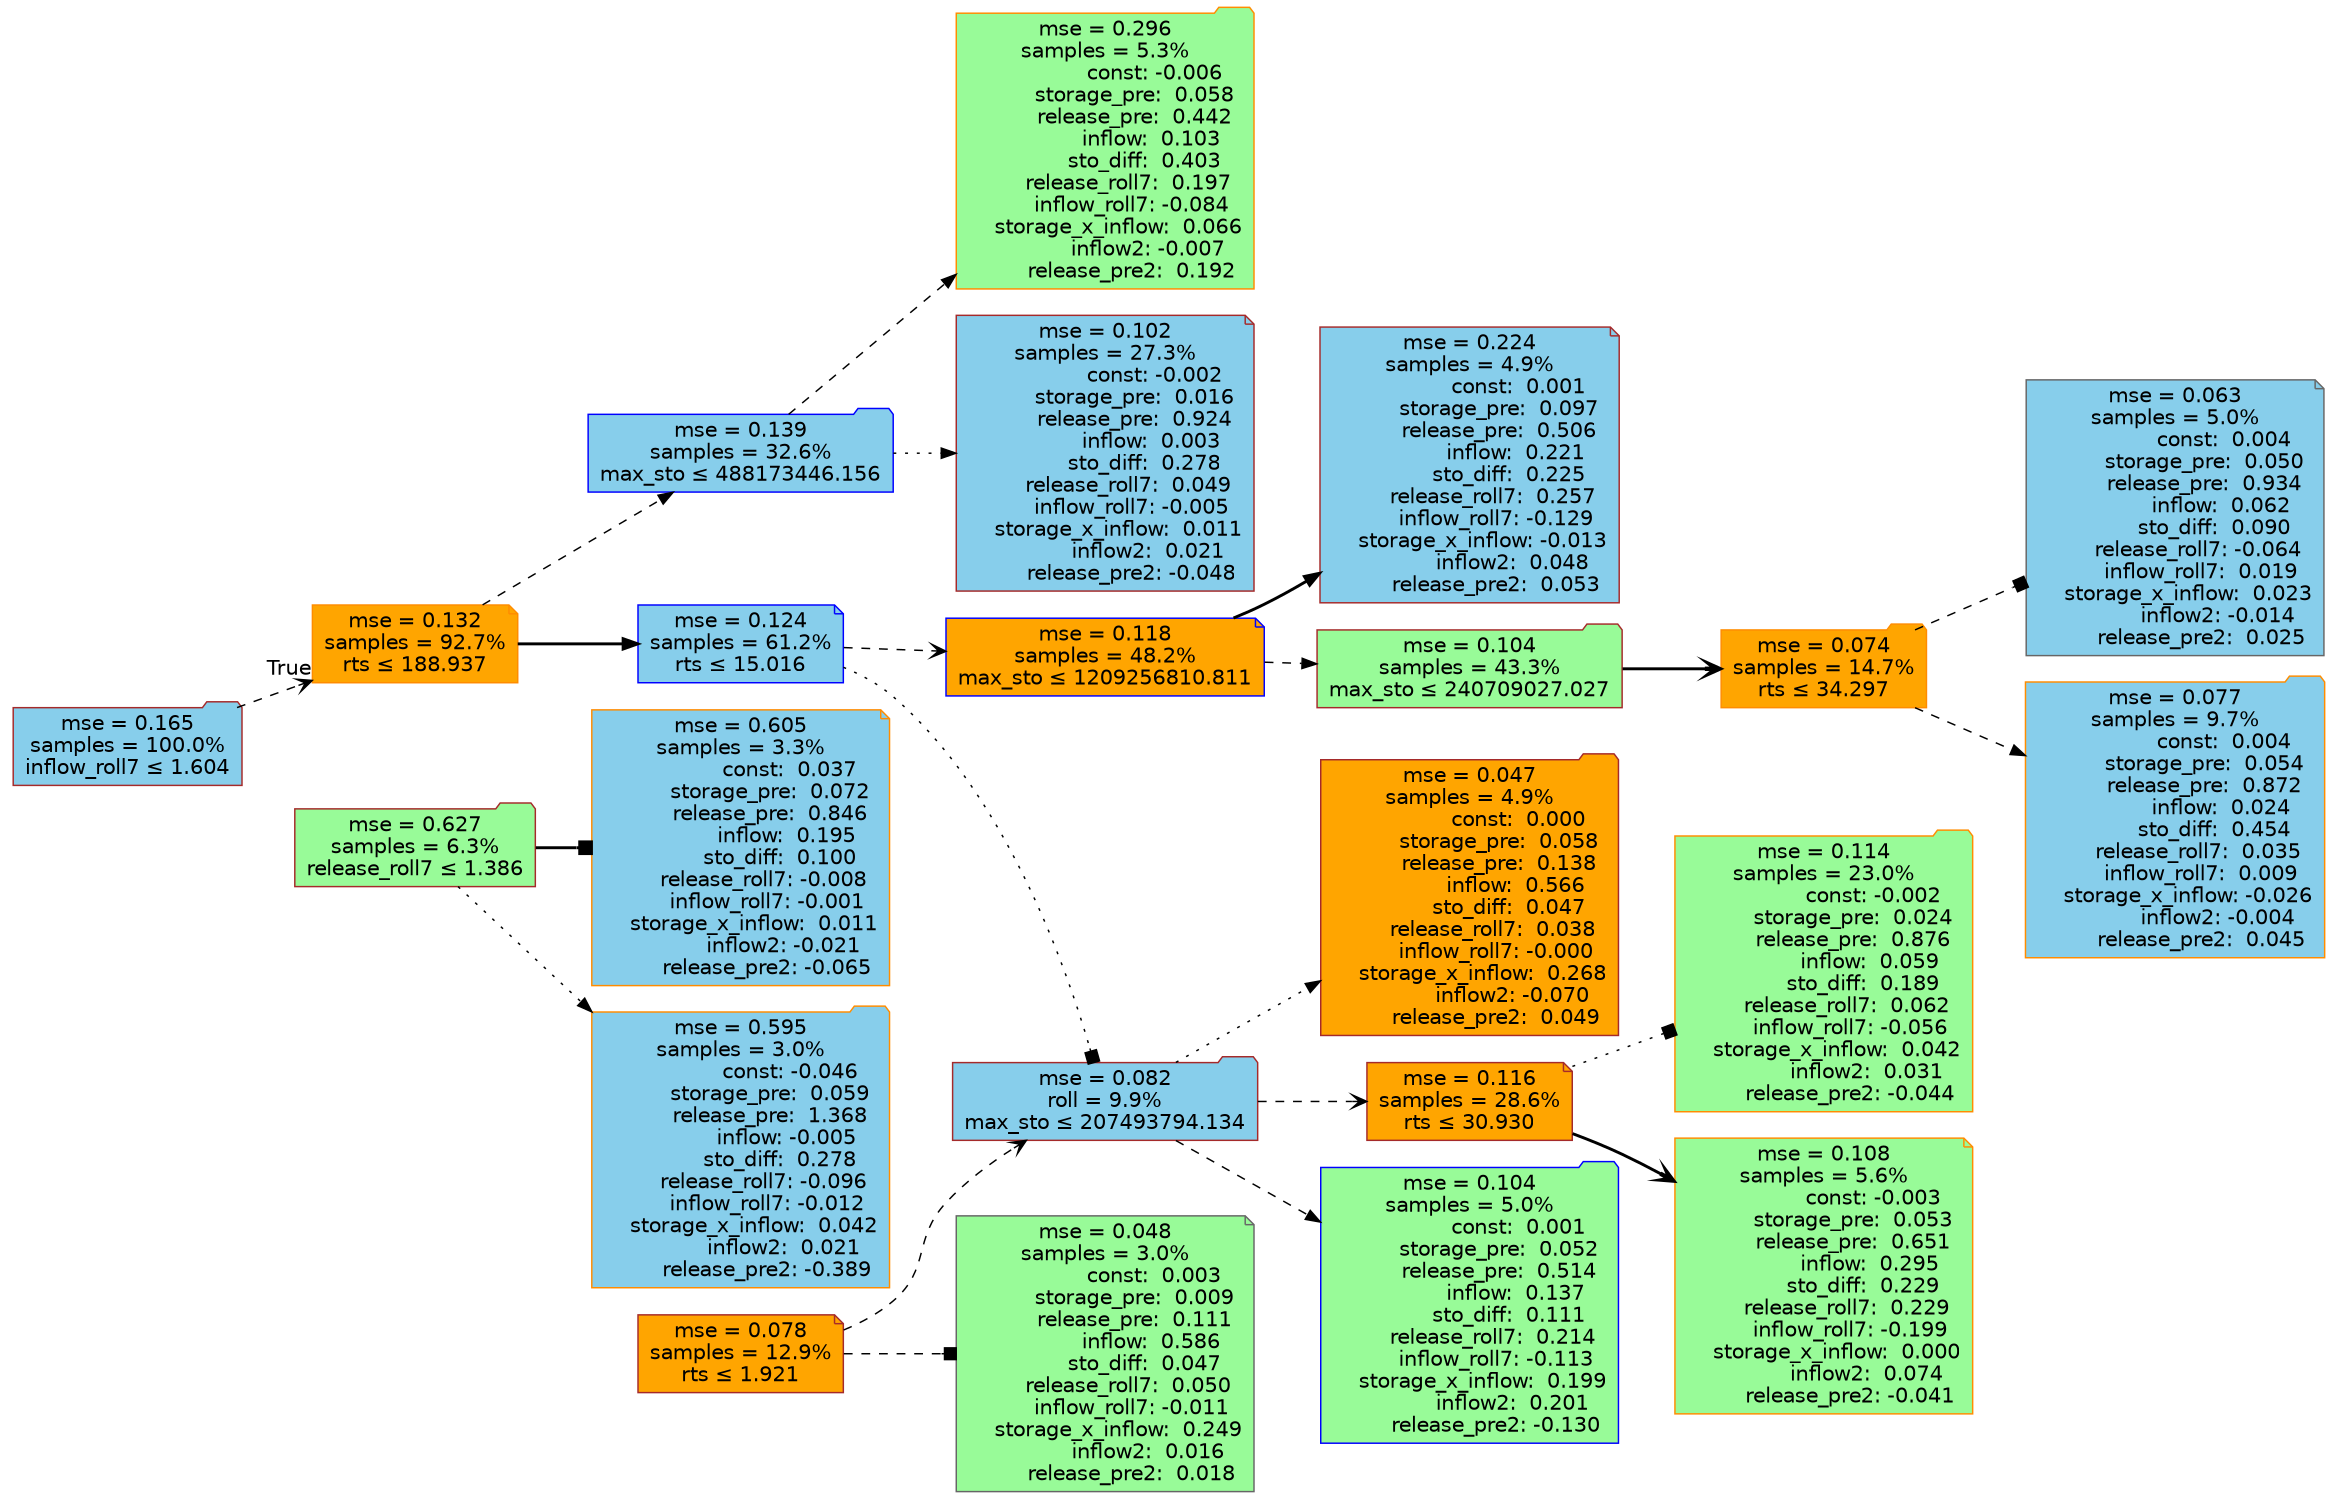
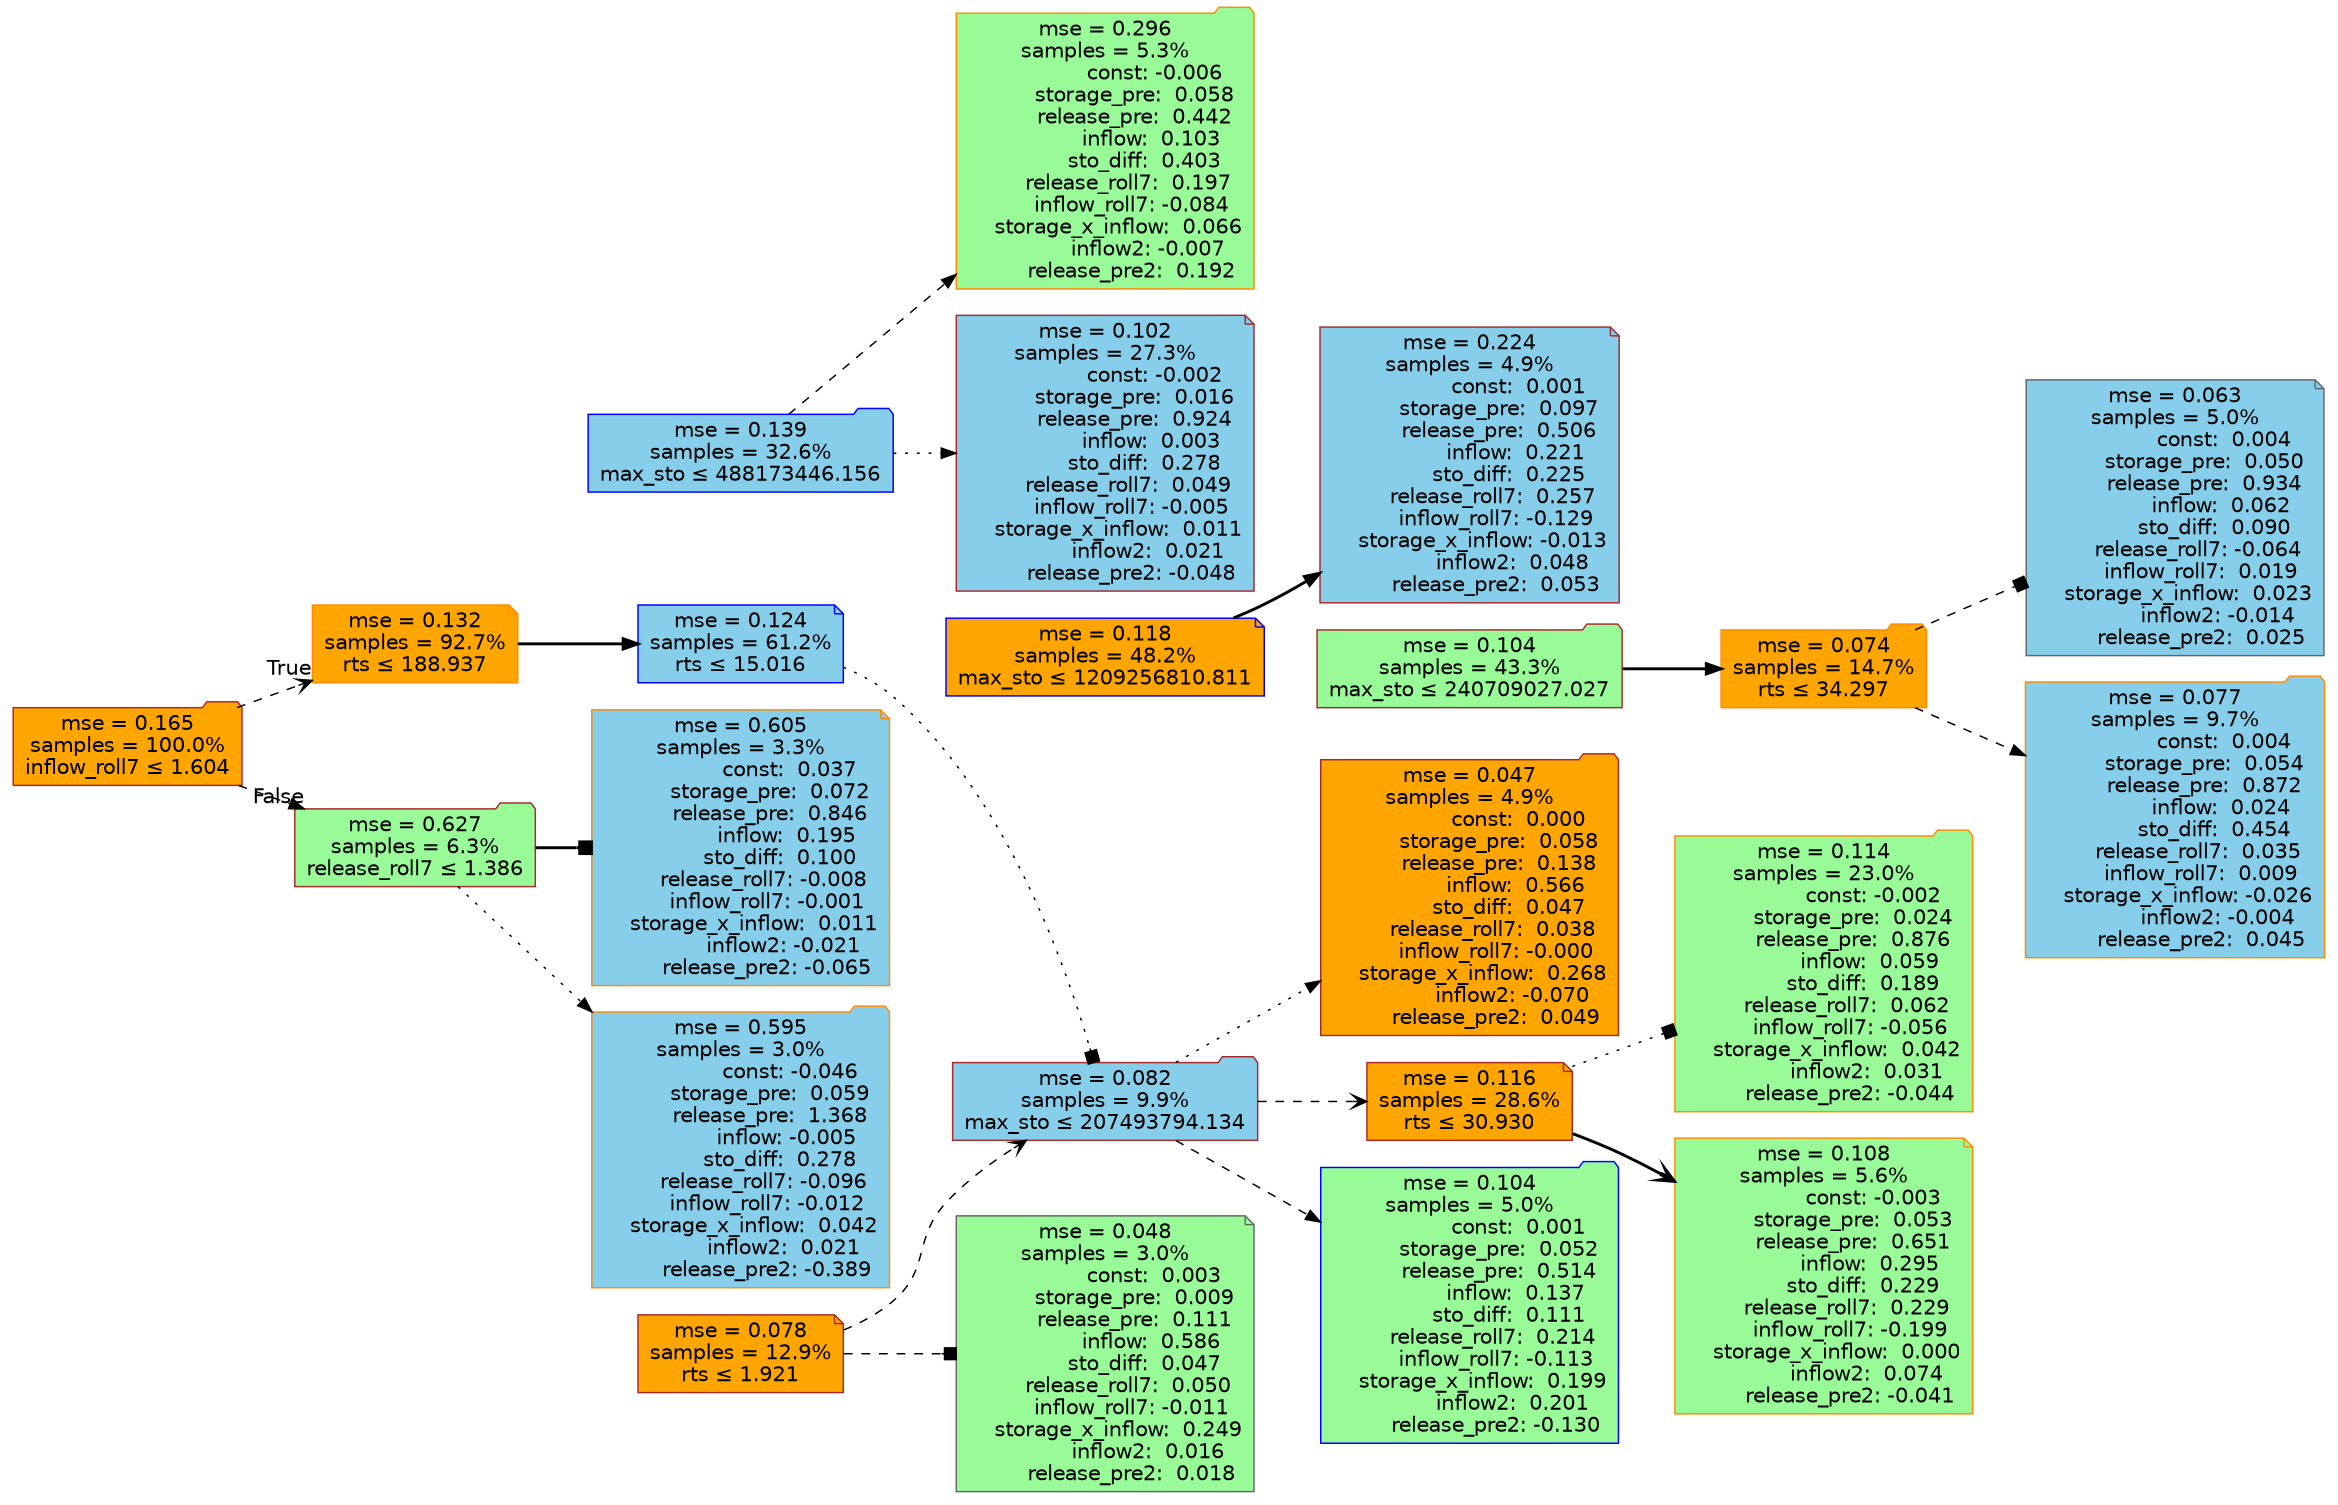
  digraph {
    rankdir=LR
    node [color=brown fillcolor=skyblue fontname=helvetica shape=folder style="filled, rounded"]
    edge [arrowhead=normal fontname=helvetica style=dashed]
-   n1 [label="mse = 0.165\nsamples = 100.0%\ninflow_roll7 &le; 1.604"]
+   n1 [fillcolor=orange label="mse = 0.165\nsamples = 100.0%\ninflow_roll7 &le; 1.604"]
    n2 [color=darkorange fillcolor=orange label="mse = 0.132\nsamples = 92.7%\nrts &le; 188.937" shape=note]
    n3 [fillcolor=palegreen label="mse = 0.627\nsamples = 6.3%\nrelease_roll7 &le; 1.386"]
    n4 [color=blue label="mse = 0.124\nsamples = 61.2%\nrts &le; 15.016" shape=note]
    n5 [color=blue label="mse = 0.139\nsamples = 32.6%\nmax_sto &le; 488173446.156"]
    n6 [color=darkorange label="mse = 0.595\nsamples = 3.0%\n               const: -0.046\n         storage_pre:  0.059\n         release_pre:  1.368\n              inflow: -0.005\n            sto_diff:  0.278\n       release_roll7: -0.096\n        inflow_roll7: -0.012\n    storage_x_inflow:  0.042\n             inflow2:  0.021\n        release_pre2: -0.389"]
    n7 [color=darkorange label="mse = 0.605\nsamples = 3.3%\n               const:  0.037\n         storage_pre:  0.072\n         release_pre:  0.846\n              inflow:  0.195\n            sto_diff:  0.100\n       release_roll7: -0.008\n        inflow_roll7: -0.001\n    storage_x_inflow:  0.011\n             inflow2: -0.021\n        release_pre2: -0.065" shape=note]
    n8 [color=blue fillcolor=orange label="mse = 0.118\nsamples = 48.2%\nmax_sto &le; 1209256810.811" shape=note]
-   n9 [label="mse = 0.082\nroll = 9.9%\nmax_sto &le; 207493794.134"]
+   n9 [label="mse = 0.082\nsamples = 9.9%\nmax_sto &le; 207493794.134"]
    n10 [label="mse = 0.102\nsamples = 27.3%\n               const: -0.002\n         storage_pre:  0.016\n         release_pre:  0.924\n              inflow:  0.003\n            sto_diff:  0.278\n       release_roll7:  0.049\n        inflow_roll7: -0.005\n    storage_x_inflow:  0.011\n             inflow2:  0.021\n        release_pre2: -0.048" shape=note]
    n11 [color=darkorange fillcolor=palegreen label="mse = 0.296\nsamples = 5.3%\n               const: -0.006\n         storage_pre:  0.058\n         release_pre:  0.442\n              inflow:  0.103\n            sto_diff:  0.403\n       release_roll7:  0.197\n        inflow_roll7: -0.084\n    storage_x_inflow:  0.066\n             inflow2: -0.007\n        release_pre2:  0.192"]
    n12 [fillcolor=orange label="mse = 0.078\nsamples = 12.9%\nrts &le; 1.921" shape=note]
    n13 [color=gray40 fillcolor=palegreen label="mse = 0.048\nsamples = 3.0%\n               const:  0.003\n         storage_pre:  0.009\n         release_pre:  0.111\n              inflow:  0.586\n            sto_diff:  0.047\n       release_roll7:  0.050\n        inflow_roll7: -0.011\n    storage_x_inflow:  0.249\n             inflow2:  0.016\n        release_pre2:  0.018" shape=note]
    n14 [fillcolor=palegreen label="mse = 0.104\nsamples = 43.3%\nmax_sto &le; 240709027.027"]
    n15 [label="mse = 0.224\nsamples = 4.9%\n               const:  0.001\n         storage_pre:  0.097\n         release_pre:  0.506\n              inflow:  0.221\n            sto_diff:  0.225\n       release_roll7:  0.257\n        inflow_roll7: -0.129\n    storage_x_inflow: -0.013\n             inflow2:  0.048\n        release_pre2:  0.053" shape=note]
    n16 [color=blue fillcolor=palegreen label="mse = 0.104\nsamples = 5.0%\n               const:  0.001\n         storage_pre:  0.052\n         release_pre:  0.514\n              inflow:  0.137\n            sto_diff:  0.111\n       release_roll7:  0.214\n        inflow_roll7: -0.113\n    storage_x_inflow:  0.199\n             inflow2:  0.201\n        release_pre2: -0.130"]
    n17 [fillcolor=orange label="mse = 0.047\nsamples = 4.9%\n               const:  0.000\n         storage_pre:  0.058\n         release_pre:  0.138\n              inflow:  0.566\n            sto_diff:  0.047\n       release_roll7:  0.038\n        inflow_roll7: -0.000\n    storage_x_inflow:  0.268\n             inflow2: -0.070\n        release_pre2:  0.049"]
    n18 [fillcolor=orange label="mse = 0.116\nsamples = 28.6%\nrts &le; 30.930" shape=note]
    n19 [color=darkorange fillcolor=orange label="mse = 0.074\nsamples = 14.7%\nrts &le; 34.297"]
    n20 [color=darkorange fillcolor=palegreen label="mse = 0.108\nsamples = 5.6%\n               const: -0.003\n         storage_pre:  0.053\n         release_pre:  0.651\n              inflow:  0.295\n            sto_diff:  0.229\n       release_roll7:  0.229\n        inflow_roll7: -0.199\n    storage_x_inflow:  0.000\n             inflow2:  0.074\n        release_pre2: -0.041" shape=note]
    n21 [color=darkorange fillcolor=palegreen label="mse = 0.114\nsamples = 23.0%\n               const: -0.002\n         storage_pre:  0.024\n         release_pre:  0.876\n              inflow:  0.059\n            sto_diff:  0.189\n       release_roll7:  0.062\n        inflow_roll7: -0.056\n    storage_x_inflow:  0.042\n             inflow2:  0.031\n        release_pre2: -0.044"]
    n22 [color=gray40 label="mse = 0.063\nsamples = 5.0%\n               const:  0.004\n         storage_pre:  0.050\n         release_pre:  0.934\n              inflow:  0.062\n            sto_diff:  0.090\n       release_roll7: -0.064\n        inflow_roll7:  0.019\n    storage_x_inflow:  0.023\n             inflow2: -0.014\n        release_pre2:  0.025" shape=note]
    n23 [color=darkorange label="mse = 0.077\nsamples = 9.7%\n               const:  0.004\n         storage_pre:  0.054\n         release_pre:  0.872\n              inflow:  0.024\n            sto_diff:  0.454\n       release_roll7:  0.035\n        inflow_roll7:  0.009\n    storage_x_inflow: -0.026\n             inflow2: -0.004\n        release_pre2:  0.045"]
    n1 -> n2 [arrowhead=vee headlabel=True labelangle=45 labeldistance=2.5]
+   n1 -> n3 [headlabel=False labelangle=-45 labeldistance=2.5]
    n2 -> n4 [style=bold]
-   n2 -> n5
    n3 -> n6 [style=dotted]
    n3 -> n7 [arrowhead=box style=bold]
-   n4 -> n8 [arrowhead=vee]
    n4 -> n9 [arrowhead=box style=dotted]
    n5 -> n10 [style=dotted]
    n5 -> n11
-   n8 -> n14
    n8 -> n15 [style=bold]
    n9 -> n16
    n9 -> n17 [style=dotted]
    n9 -> n18 [arrowhead=vee]
    n12 -> n9 [arrowhead=vee]
    n12 -> n13 [arrowhead=box]
-   n14 -> n19 [arrowhead=vee style=bold]
+   n14 -> n19 [style=bold]
    n18 -> n20 [arrowhead=vee style=bold]
    n18 -> n21 [arrowhead=box style=dotted]
    n19 -> n22 [arrowhead=box]
    n19 -> n23
  }
